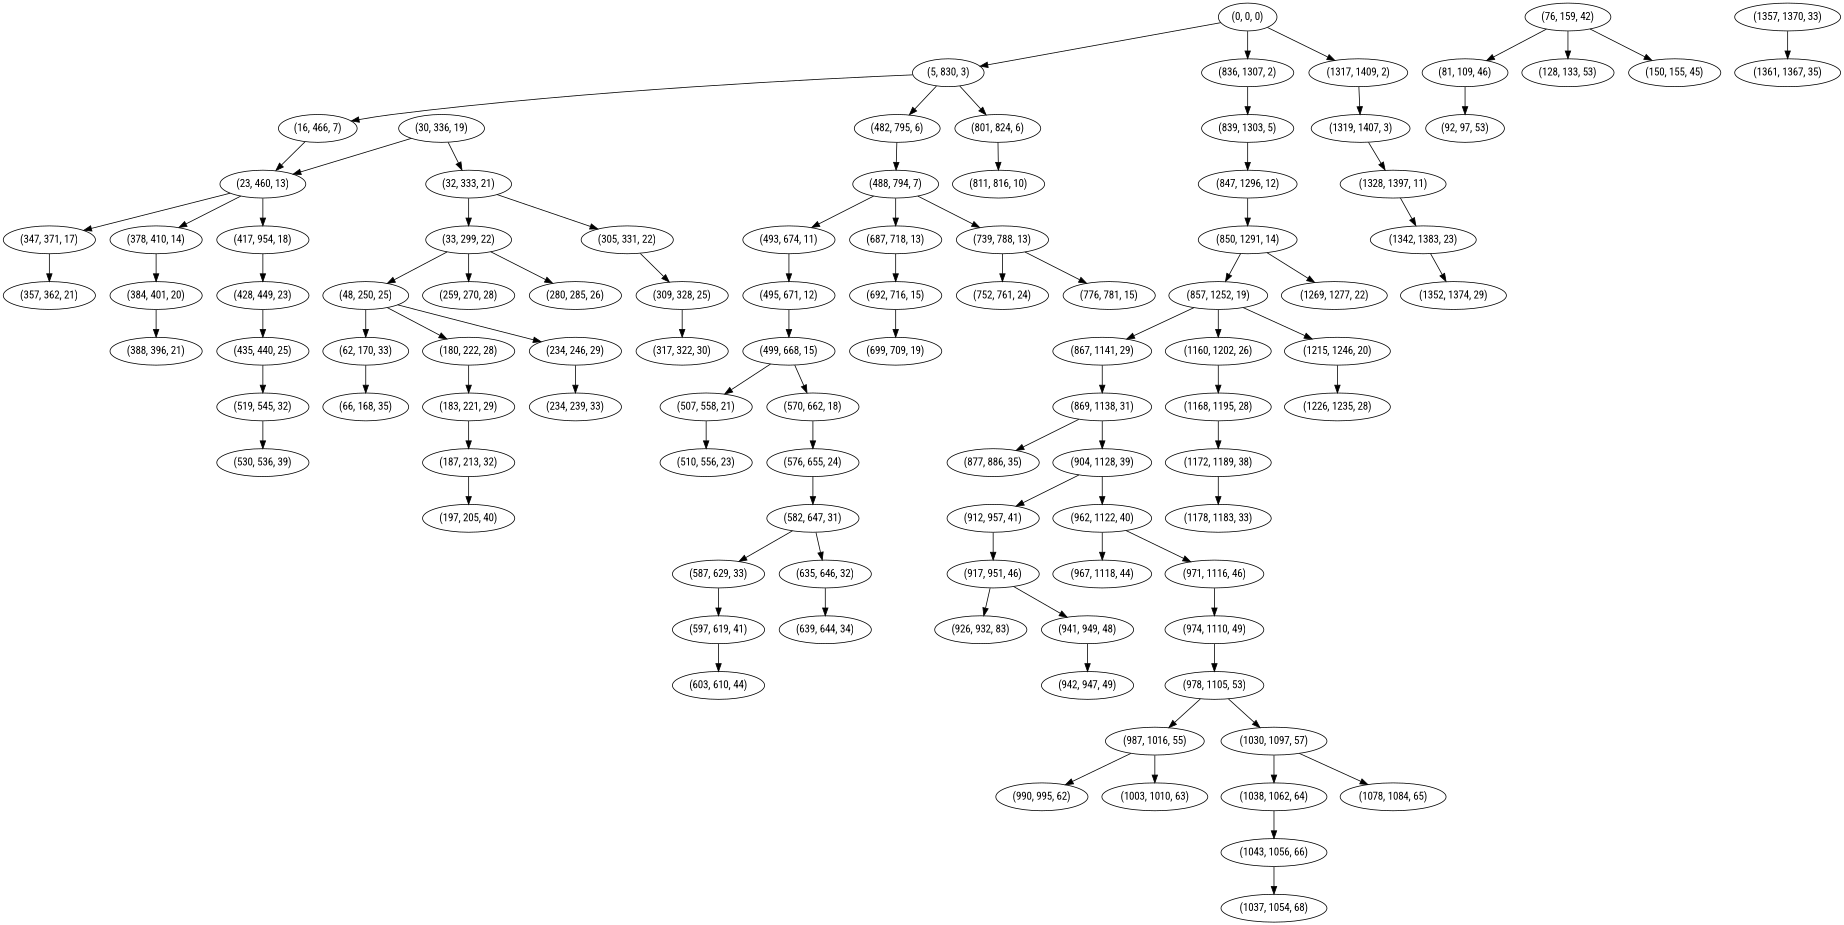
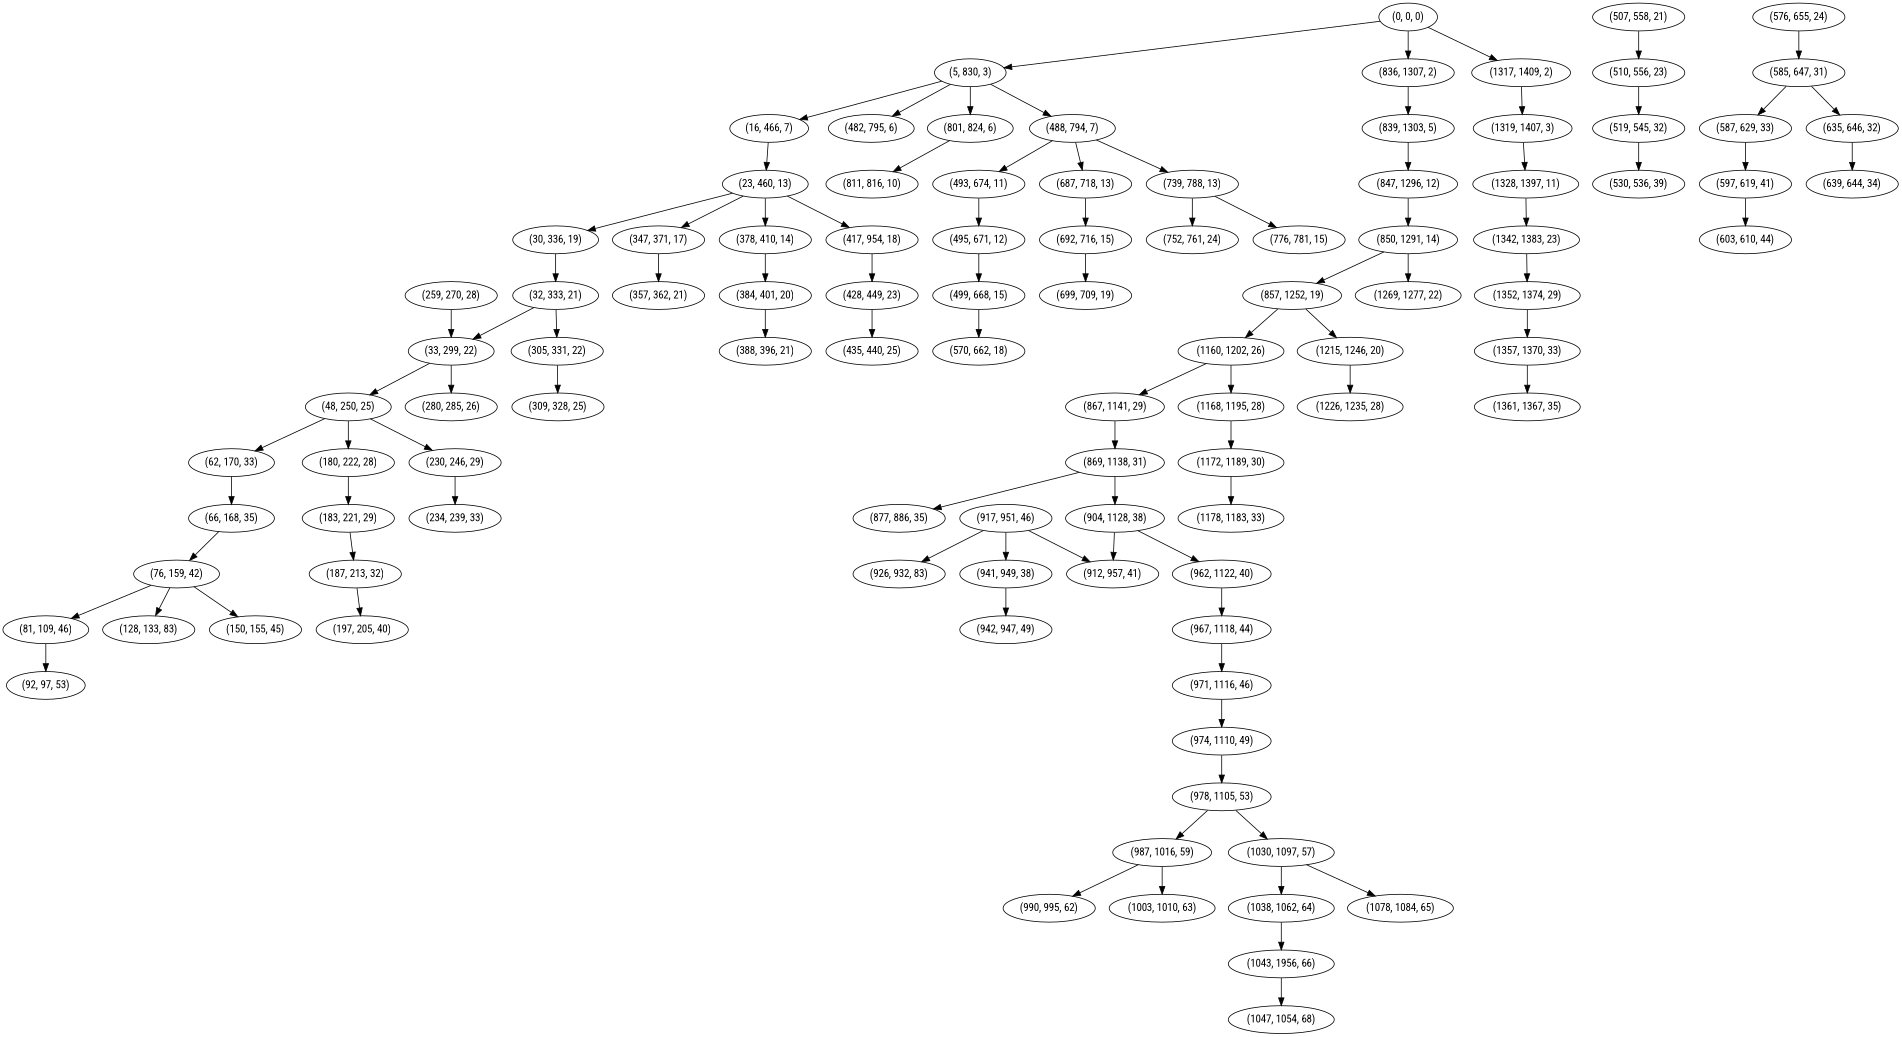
  digraph {
    fontname="Roboto Condensed"
    node [fontname="Roboto Condensed"]
    edge [fontname="Roboto Condensed"]
    "(0, 0, 0)"
    "(5, 830, 3)"
    "(836, 1307, 2)"
    "(1317, 1409, 2)"
    "(16, 466, 7)"
    "(482, 795, 6)"
    "(801, 824, 6)"
    "(839, 1303, 5)"
    "(1319, 1407, 3)"
    "(23, 460, 13)"
    "(488, 794, 7)"
    "(811, 816, 10)"
    "(30, 336, 19)"
    "(347, 371, 17)"
    "(378, 410, 14)"
    n16 [label="(417, 954, 18)"]
    "(32, 333, 21)"
    "(357, 362, 21)"
    "(384, 401, 20)"
    "(428, 449, 23)"
    "(33, 299, 22)"
    "(305, 331, 22)"
    "(48, 250, 25)"
    "(259, 270, 28)"
    "(280, 285, 26)"
    "(309, 328, 25)"
    "(62, 170, 33)"
    "(180, 222, 28)"
-   "(230, 246, 29)" [label="(234, 246, 29)"]
+   "(230, 246, 29)"
    "(66, 168, 35)"
    "(183, 221, 29)"
    "(234, 239, 33)"
    "(76, 159, 42)"
    "(81, 109, 46)"
-   "(128, 133, 53)"
+   "(128, 133, 53)" [label="(128, 133, 83)"]
    "(150, 155, 45)"
    "(92, 97, 53)"
    "(187, 213, 32)"
    "(197, 205, 40)"
-   "(317, 322, 30)"
    "(388, 396, 21)"
    "(435, 440, 25)"
    "(493, 674, 11)"
    "(687, 718, 13)"
    "(739, 788, 13)"
    "(495, 671, 12)"
    "(692, 716, 15)"
    "(752, 761, 24)"
    "(776, 781, 15)"
    "(499, 668, 15)"
    "(507, 558, 21)"
    "(570, 662, 18)"
    "(510, 556, 23)"
    "(576, 655, 24)"
    "(519, 545, 32)"
    "(530, 536, 39)"
-   "(585, 647, 31)" [label="(582, 647, 31)"]
+   "(585, 647, 31)"
    "(587, 629, 33)"
    "(635, 646, 32)"
    "(597, 619, 41)"
    "(639, 644, 34)"
    "(603, 610, 44)"
    "(699, 709, 19)"
    "(847, 1296, 12)"
    "(850, 1291, 14)"
    "(857, 1252, 19)"
    "(1269, 1277, 22)"
    "(867, 1141, 29)"
    "(1160, 1202, 26)"
    "(1215, 1246, 20)"
    "(869, 1138, 31)"
    "(1168, 1195, 28)"
    "(1226, 1235, 28)"
    "(877, 886, 35)"
-   "(904, 1128, 38)" [label="(904, 1128, 39)"]
+   "(904, 1128, 38)"
    "(912, 957, 41)"
    "(962, 1122, 40)"
    "(917, 951, 46)"
    "(967, 1118, 44)"
    n80 [label="(926, 932, 83)"]
-   "(941, 949, 48)"
+   "(941, 949, 48)" [label="(941, 949, 38)"]
    "(942, 947, 49)"
    "(971, 1116, 46)"
    "(974, 1110, 49)"
    "(978, 1105, 53)"
-   "(987, 1016, 59)" [label="(987, 1016, 55)"]
+   "(987, 1016, 59)"
    "(1030, 1097, 57)"
    "(990, 995, 62)"
    "(1003, 1010, 63)"
    "(1038, 1062, 64)"
    "(1078, 1084, 65)"
-   "(1043, 1056, 66)"
-   "(1047, 1054, 68)" [label="(1037, 1054, 68)"]
-   "(1172, 1189, 30)" [label="(1172, 1189, 38)"]
+   "(1043, 1056, 66)" [label="(1043, 1956, 66)"]
+   "(1047, 1054, 68)"
+   "(1172, 1189, 30)"
    "(1178, 1183, 33)"
    "(1328, 1397, 11)"
    "(1342, 1383, 23)"
    "(1352, 1374, 29)"
    "(1357, 1370, 33)"
    "(1361, 1367, 35)"
    "(0, 0, 0)" -> "(5, 830, 3)"
    "(0, 0, 0)" -> "(836, 1307, 2)"
    "(0, 0, 0)" -> "(1317, 1409, 2)"
    "(5, 830, 3)" -> "(16, 466, 7)"
    "(5, 830, 3)" -> "(482, 795, 6)"
    "(5, 830, 3)" -> "(801, 824, 6)"
    "(836, 1307, 2)" -> "(839, 1303, 5)"
    "(1317, 1409, 2)" -> "(1319, 1407, 3)"
    "(16, 466, 7)" -> "(23, 460, 13)"
-   "(482, 795, 6)" -> "(488, 794, 7)"
+   "(5, 830, 3)" -> "(488, 794, 7)"
    "(801, 824, 6)" -> "(811, 816, 10)"
    "(839, 1303, 5)" -> "(847, 1296, 12)"
    "(1319, 1407, 3)" -> "(1328, 1397, 11)"
-   "(30, 336, 19)" -> "(23, 460, 13)"
+   "(23, 460, 13)" -> "(30, 336, 19)"
    "(23, 460, 13)" -> "(347, 371, 17)"
    "(23, 460, 13)" -> "(378, 410, 14)"
    "(23, 460, 13)" -> n16
    "(488, 794, 7)" -> "(493, 674, 11)"
    "(488, 794, 7)" -> "(687, 718, 13)"
    "(488, 794, 7)" -> "(739, 788, 13)"
    "(30, 336, 19)" -> "(32, 333, 21)"
    "(347, 371, 17)" -> "(357, 362, 21)"
    "(378, 410, 14)" -> "(384, 401, 20)"
    n16 -> "(428, 449, 23)"
    "(32, 333, 21)" -> "(33, 299, 22)"
    "(32, 333, 21)" -> "(305, 331, 22)"
    "(384, 401, 20)" -> "(388, 396, 21)"
    "(428, 449, 23)" -> "(435, 440, 25)"
    "(33, 299, 22)" -> "(48, 250, 25)"
-   "(33, 299, 22)" -> "(259, 270, 28)"
+   "(259, 270, 28)" -> "(33, 299, 22)"
    "(33, 299, 22)" -> "(280, 285, 26)"
    "(305, 331, 22)" -> "(309, 328, 25)"
    "(48, 250, 25)" -> "(62, 170, 33)"
    "(48, 250, 25)" -> "(180, 222, 28)"
    "(48, 250, 25)" -> "(230, 246, 29)"
-   "(309, 328, 25)" -> "(317, 322, 30)"
    "(62, 170, 33)" -> "(66, 168, 35)"
    "(180, 222, 28)" -> "(183, 221, 29)"
    "(230, 246, 29)" -> "(234, 239, 33)"
+   "(66, 168, 35)" -> "(76, 159, 42)"
    "(183, 221, 29)" -> "(187, 213, 32)"
    "(76, 159, 42)" -> "(81, 109, 46)"
    "(76, 159, 42)" -> "(128, 133, 53)"
    "(76, 159, 42)" -> "(150, 155, 45)"
    "(81, 109, 46)" -> "(92, 97, 53)"
    "(187, 213, 32)" -> "(197, 205, 40)"
    "(493, 674, 11)" -> "(495, 671, 12)"
    "(687, 718, 13)" -> "(692, 716, 15)"
    "(739, 788, 13)" -> "(752, 761, 24)"
    "(739, 788, 13)" -> "(776, 781, 15)"
    "(495, 671, 12)" -> "(499, 668, 15)"
    "(692, 716, 15)" -> "(699, 709, 19)"
-   "(499, 668, 15)" -> "(507, 558, 21)"
    "(499, 668, 15)" -> "(570, 662, 18)"
    "(507, 558, 21)" -> "(510, 556, 23)"
-   "(570, 662, 18)" -> "(576, 655, 24)"
-   "(435, 440, 25)" -> "(519, 545, 32)"
+   "(510, 556, 23)" -> "(519, 545, 32)"
    "(576, 655, 24)" -> "(585, 647, 31)"
    "(519, 545, 32)" -> "(530, 536, 39)"
    "(585, 647, 31)" -> "(587, 629, 33)"
    "(585, 647, 31)" -> "(635, 646, 32)"
    "(587, 629, 33)" -> "(597, 619, 41)"
    "(635, 646, 32)" -> "(639, 644, 34)"
    "(597, 619, 41)" -> "(603, 610, 44)"
    "(847, 1296, 12)" -> "(850, 1291, 14)"
    "(850, 1291, 14)" -> "(857, 1252, 19)"
    "(850, 1291, 14)" -> "(1269, 1277, 22)"
-   "(857, 1252, 19)" -> "(867, 1141, 29)"
+   "(1160, 1202, 26)" -> "(867, 1141, 29)"
    "(857, 1252, 19)" -> "(1160, 1202, 26)"
    "(857, 1252, 19)" -> "(1215, 1246, 20)"
    "(867, 1141, 29)" -> "(869, 1138, 31)"
    "(1160, 1202, 26)" -> "(1168, 1195, 28)"
    "(1215, 1246, 20)" -> "(1226, 1235, 28)"
    "(869, 1138, 31)" -> "(877, 886, 35)"
    "(869, 1138, 31)" -> "(904, 1128, 38)"
    "(1168, 1195, 28)" -> "(1172, 1189, 30)"
    "(904, 1128, 38)" -> "(912, 957, 41)"
    "(904, 1128, 38)" -> "(962, 1122, 40)"
-   "(912, 957, 41)" -> "(917, 951, 46)"
+   "(917, 951, 46)" -> "(912, 957, 41)"
    "(962, 1122, 40)" -> "(967, 1118, 44)"
    "(917, 951, 46)" -> n80
    "(917, 951, 46)" -> "(941, 949, 48)"
-   "(962, 1122, 40)" -> "(971, 1116, 46)"
+   "(967, 1118, 44)" -> "(971, 1116, 46)"
    "(941, 949, 48)" -> "(942, 947, 49)"
    "(971, 1116, 46)" -> "(974, 1110, 49)"
    "(974, 1110, 49)" -> "(978, 1105, 53)"
    "(978, 1105, 53)" -> "(987, 1016, 59)"
    "(978, 1105, 53)" -> "(1030, 1097, 57)"
    "(987, 1016, 59)" -> "(990, 995, 62)"
    "(987, 1016, 59)" -> "(1003, 1010, 63)"
    "(1030, 1097, 57)" -> "(1038, 1062, 64)"
    "(1030, 1097, 57)" -> "(1078, 1084, 65)"
    "(1038, 1062, 64)" -> "(1043, 1056, 66)"
    "(1043, 1056, 66)" -> "(1047, 1054, 68)"
    "(1172, 1189, 30)" -> "(1178, 1183, 33)"
    "(1328, 1397, 11)" -> "(1342, 1383, 23)"
    "(1342, 1383, 23)" -> "(1352, 1374, 29)"
+   "(1352, 1374, 29)" -> "(1357, 1370, 33)"
    "(1357, 1370, 33)" -> "(1361, 1367, 35)"
  }
